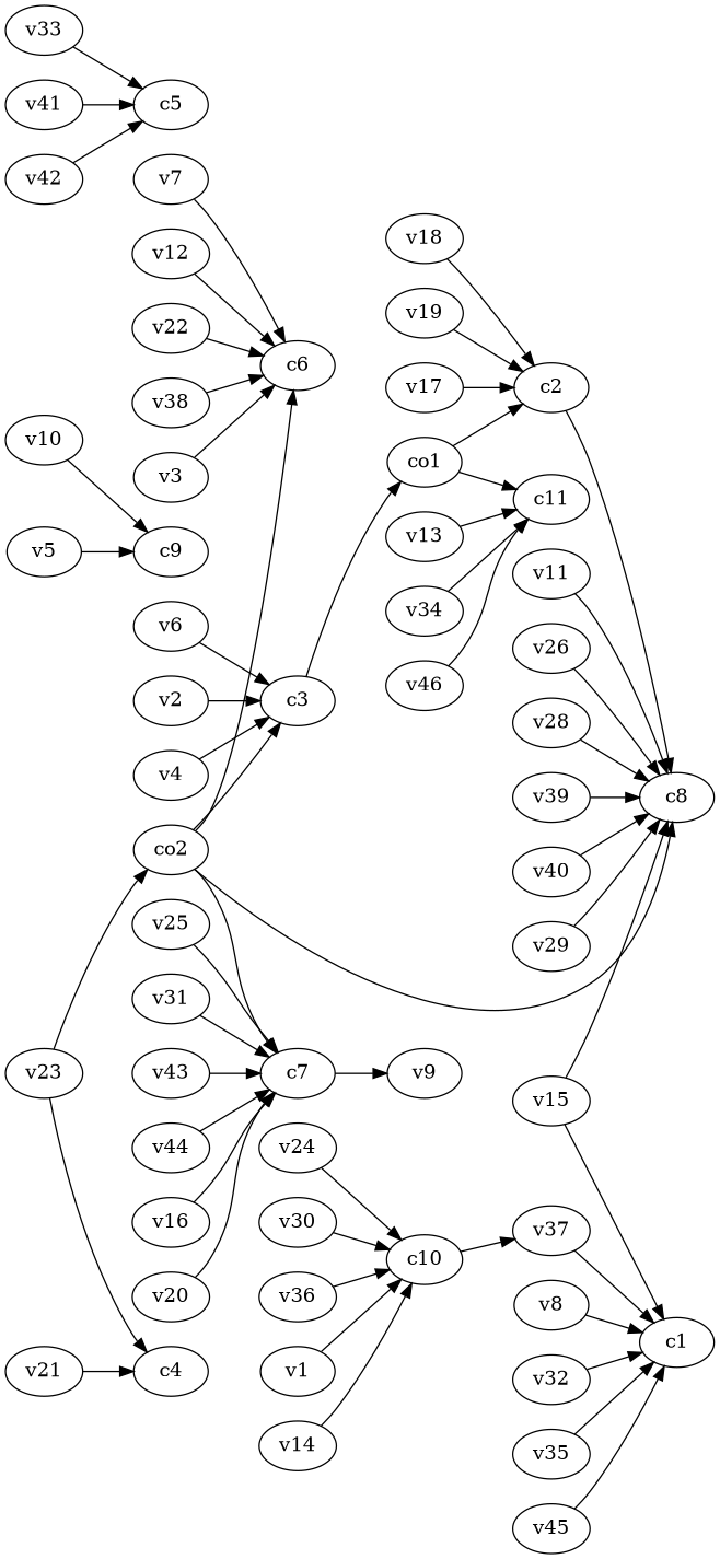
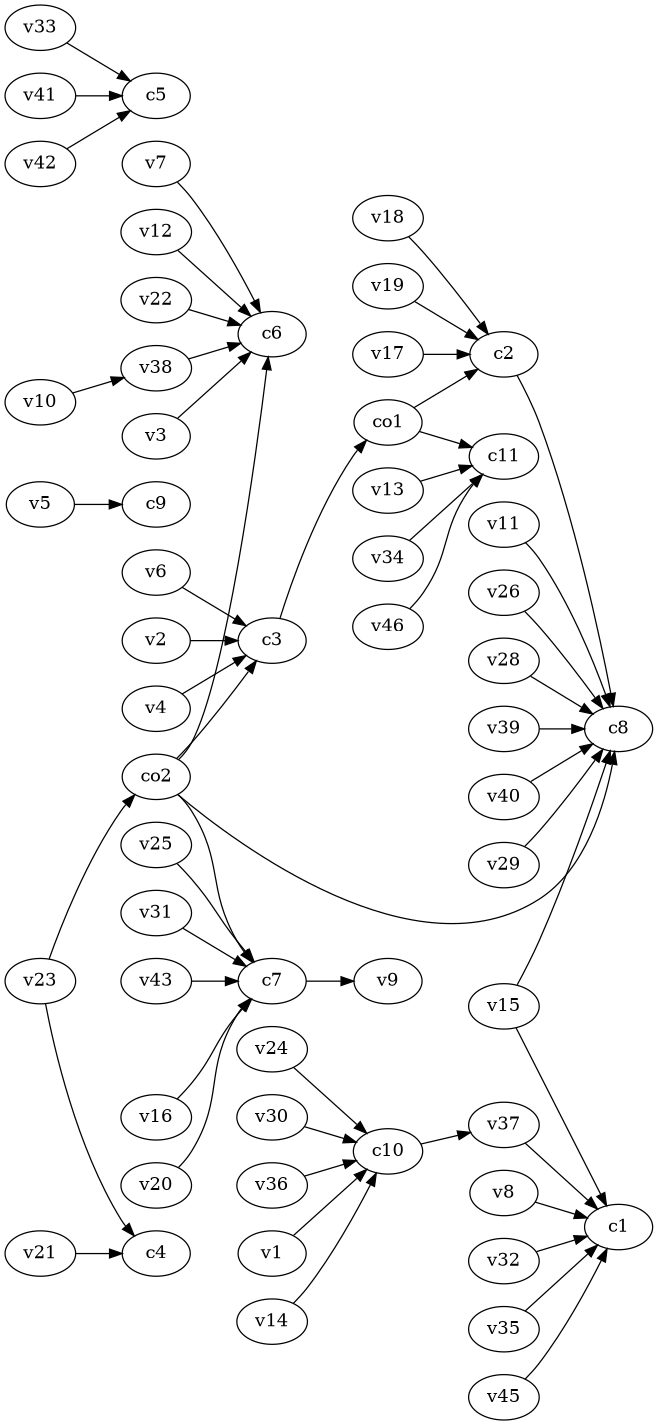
  strict digraph {
    fontname="DejaVu Serif"
    rankdir=LR
    node [fontname="DejaVu Serif"]
    edge [fontname="DejaVu Serif" weight=1]
    c2
    c8
    v29
    c3
    co1
    c11
    co2
    c6
    c7
    c10
    v37
    c1
    v1
    v2
    v3
    v4
    v5
    c9
    v6
    v7
    v8
    v9
    v10
    v11
    v12
    v13
    v14
    v15
    v16
    v17
    v18
    v19
    v20
    v21
    c4
    v22
    v23
    v24
    v25
    v26
    v28
    v30
    v31
    v32
    v33
    c5
    v34
    v35
    v36
    v38
    v39
    v40
    v41
    v42
    v43
-   v44
    v45
    v46
    c2 -> c8
    v29 -> c8
    c3 -> co1
    co1 -> c2
    co1 -> c11
    co2 -> c8
    co2 -> c3
    co2 -> c6
    co2 -> c7
    c7 -> v9
    c10 -> v37
    v37 -> c1
    v1 -> c10
    v2 -> c3
    v3 -> c6
    v4 -> c3
    v5 -> c9
    v6 -> c3
    v7 -> c6
    v8 -> c1
-   v10 -> c9
+   v10 -> v38
    v11 -> c8
    v12 -> c6
    v13 -> c11
    v14 -> c10
    v15 -> c8
    v15 -> c1
    v16 -> c7
    v17 -> c2
    v18 -> c2
    v19 -> c2
    v20 -> c7
    v21 -> c4
    v22 -> c6
    v23 -> co2
    v23 -> c4
    v24 -> c10
    v25 -> c7
    v26 -> c8
    v28 -> c8
    v30 -> c10
    v31 -> c7
    v32 -> c1
    v33 -> c5
    v34 -> c11
    v35 -> c1
    v36 -> c10
    v38 -> c6
    v39 -> c8
    v40 -> c8
    v41 -> c5
    v42 -> c5
    v43 -> c7
-   v44 -> c7
    v45 -> c1
    v46 -> c11
  }
